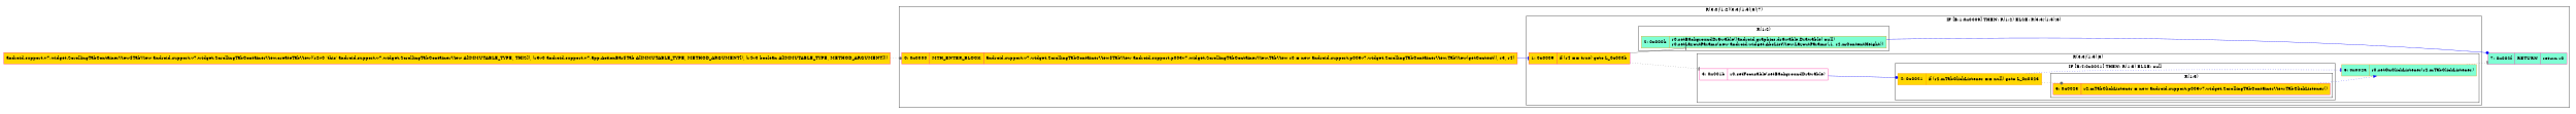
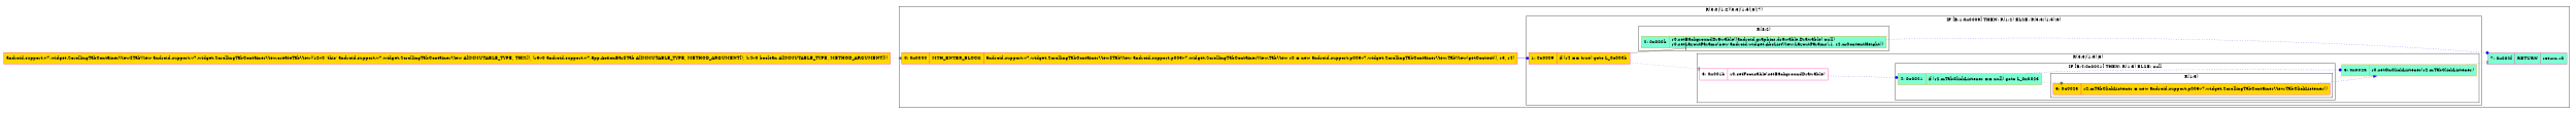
  digraph {
    rankdir=LR
    node [color=deeppink fillcolor=aquamarine shape=record style=filled]
    edge [arrowhead=dot color=blue style=dotted]
    n1 [color=darkorange label="{2\:\ 0x000b|r0.setBackgroundDrawable((android.graphics.drawable.Drawable) null)\lr0.setLayoutParams(new android.widget.AbsListView.LayoutParams(\-1, r2.mContentHeight))\l}"]
    n2 [fillcolor=gold label="{5\:\ 0x0023|r2.mTabClickListener = new android.support.p003v7.widget.ScrollingTabContainerView.TabClickListener()\l}"]
-   n3 [color=darkorange fillcolor=gold label="{4\:\ 0x0021|if (r2.mTabClickListener == null) goto L_0x0023\l}"]
+   n3 [color=darkorange label="{4\:\ 0x0021|if (r2.mTabClickListener == null) goto L_0x0023\l}"]
    n4 [fillcolor=white label="{3\:\ 0x001b|r0.setFocusable(setBackgroundDrawable)\l}"]
    n5 [color=darkorange label="{6\:\ 0x002a|r0.setOnClickListener(r2.mTabClickListener)\l}"]
    n6 [fillcolor=gold label="{1\:\ 0x0009|if (r4 == true) goto L_0x000b\l}"]
    n7 [fillcolor=gold label="{0\:\ 0x0000|MTH_ENTER_BLOCK\l|android.support.v7.widget.ScrollingTabContainerView$TabView android.support.p003v7.widget.ScrollingTabContainerView.TabView r0 = new android.support.p003v7.widget.ScrollingTabContainerView.TabView(getContext(), r3, r4)\l}"]
    n8 [label="{7\:\ 0x002f|RETURN\l|return r0\l}"]
    n9 [fillcolor=gold label="{android.support.v7.widget.ScrollingTabContainerView$TabView android.support.v7.widget.ScrollingTabContainerView.createTabView((r2v0 'this' android.support.v7.widget.ScrollingTabContainerView A[IMMUTABLE_TYPE, THIS]), (r3v0 android.support.v7.app.ActionBar$Tab A[IMMUTABLE_TYPE, METHOD_ARGUMENT]), (r4v0 boolean A[IMMUTABLE_TYPE, METHOD_ARGUMENT])) }"]
    subgraph cluster_1 {
      label="R(3:0|(1:2)(3:3|(1:5)|6)|7)"
      n7
      n8
      subgraph cluster_2 {
        label="IF [B:1:0x0009] THEN: R(1:2) ELSE: R(3:3|(1:5)|6)"
        n6
        subgraph cluster_3 {
-         label="R(1:2)"
+         label="R(8:2)"
          n1
        }
        subgraph cluster_4 {
          label="R(3:3|(1:5)|6)"
          n4
          n5
          subgraph cluster_5 {
            label="IF [B:4:0x0021] THEN: R(1:5) ELSE: null"
            n3
            subgraph cluster_6 {
              label="R(1:5)"
              n2
            }
          }
        }
      }
    }
-   n1 -> n8 [style=solid]
+   n1 -> n8
    n2 -> n5 [arrowhead=normal]
    n3 -> n2 [color=gray40]
-   n3 -> n5 [arrowhead=tee]
-   n4 -> n3 [style=solid]
+   n3 -> n5
+   n4 -> n3
    n5 -> n8 [arrowhead=tee color=gray40]
    n6 -> n1 [arrowhead=tee color=gray40 style=solid]
    n6 -> n4 [arrowhead=tee color=gray40]
-   n7 -> n6 [arrowhead=tee style=solid]
+   n7 -> n6 [style=solid]
    n9 -> n7 [color=gray40]
  }
